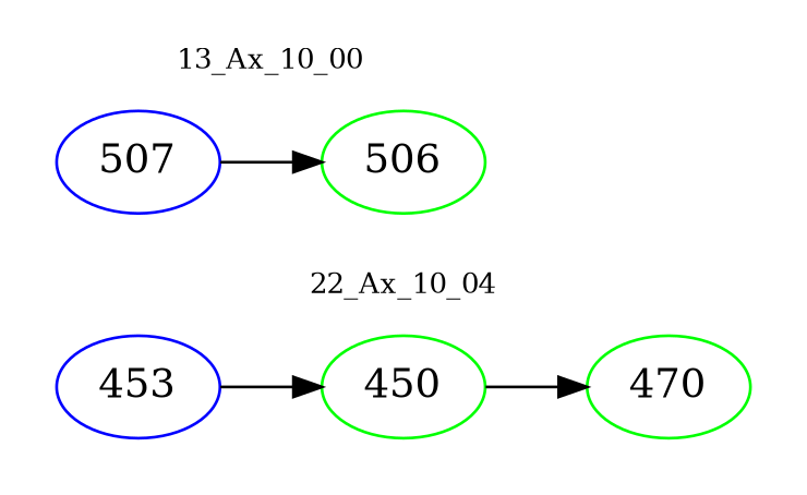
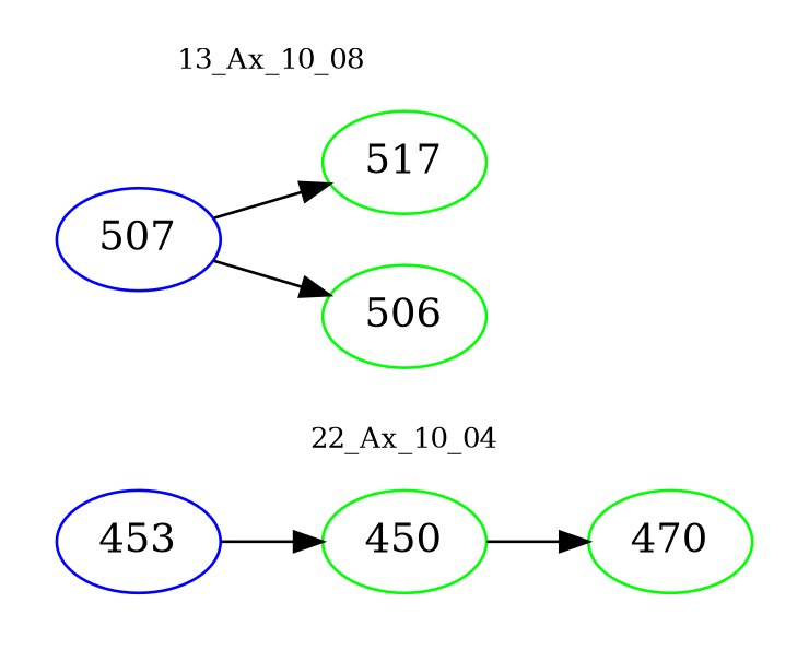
  digraph {
    rankdir=LR
    node [color=green]
    edge [color=black]
    n1 [color=blue label=453]
    n2 [label=450]
    n3 [label=470]
    n4 [color=blue label=507]
    n5 [label=506]
+   n6 [label=517]
    subgraph cluster_1 {
      color=white
      fontsize=10
      label="22_Ax_10_04"
      n1
      n2
      n3
    }
    subgraph cluster_2 {
      color=white
      fontsize=10
-     label="13_Ax_10_00"
+     label="13_Ax_10_08"
      n4
      n5
+     n6
    }
    n1 -> n2
    n2 -> n3
    n4 -> n5
+   n4 -> n6
  }
